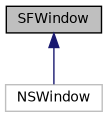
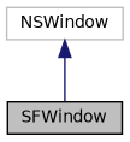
  digraph {
    node [fontname=Helvetica fontsize=10 shape=record style=filled]
    n1 [color=black fillcolor=grey75 fontcolor=black height=0.2 label=SFWindow width=0.4]
    n2 [color=grey75 fillcolor=white height=0.2 label=NSWindow width=0.4]
-   n1 -> n2 [color=midnightblue dir=back fontname=Helvetica fontsize=10 labelfontname=Helvetica labelfontsize=10 style=solid]
+   n2 -> n1 [color=midnightblue dir=back fontname=Helvetica fontsize=10 labelfontname=Helvetica labelfontsize=10 style=solid]
  }
